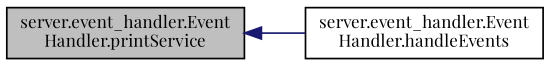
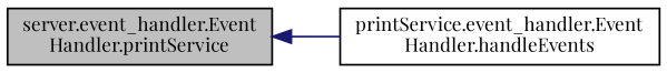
  digraph {
    rankdir=LR
    fontname="Playfair Display"
    node [color=black fontname="Playfair Display" fontsize=10 shape=record style=filled]
    n1 [fillcolor=grey75 fontcolor=black height=0.2 label="server.event_handler.Event\lHandler.printService" width=0.4]
-   n2 [fillcolor=white height=0.2 label="server.event_handler.Event\lHandler.handleEvents" width=0.4]
+   n2 [fillcolor=white height=0.2 label="printService.event_handler.Event\lHandler.handleEvents" width=0.4]
    n1 -> n2 [color=midnightblue dir=back fontname="Playfair Display" fontsize=10 labelfontname=Helvetica labelfontsize=10 style=solid]
  }
